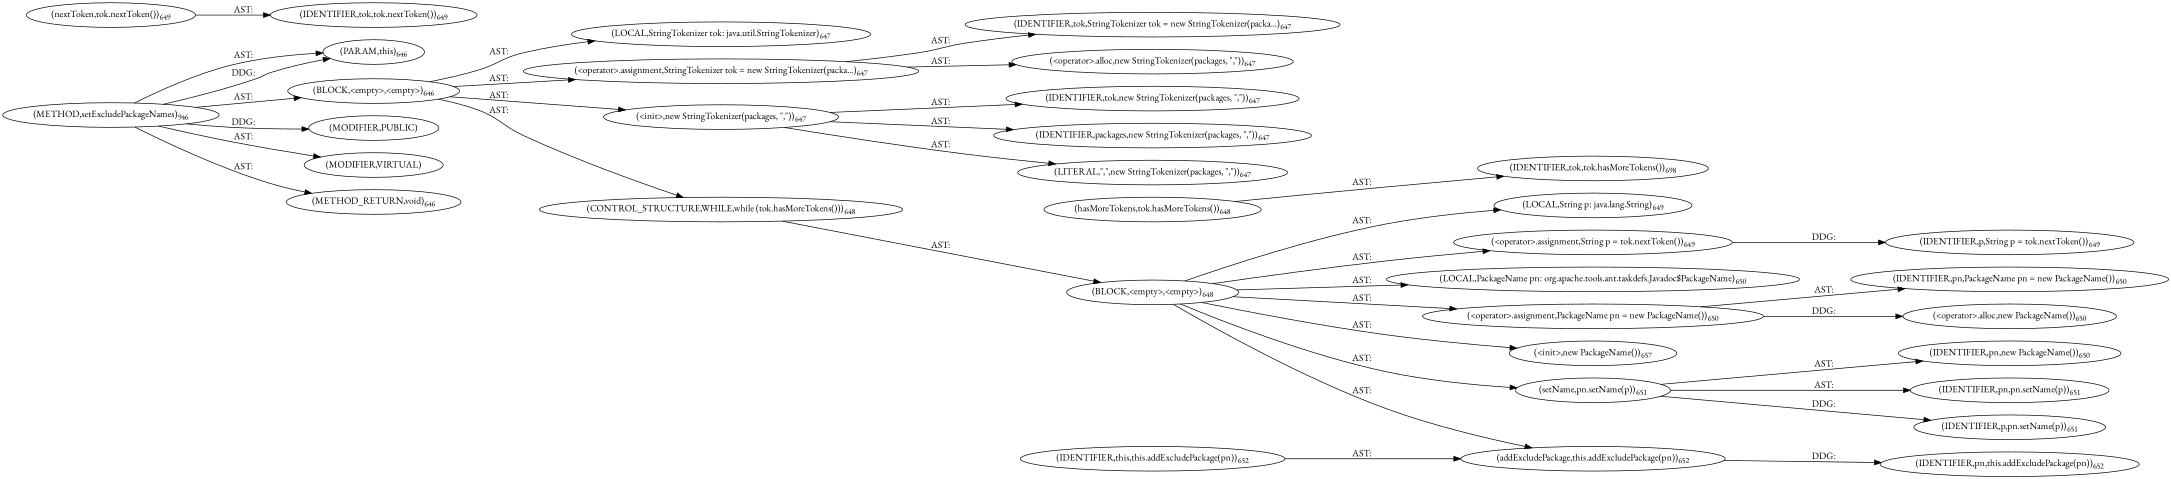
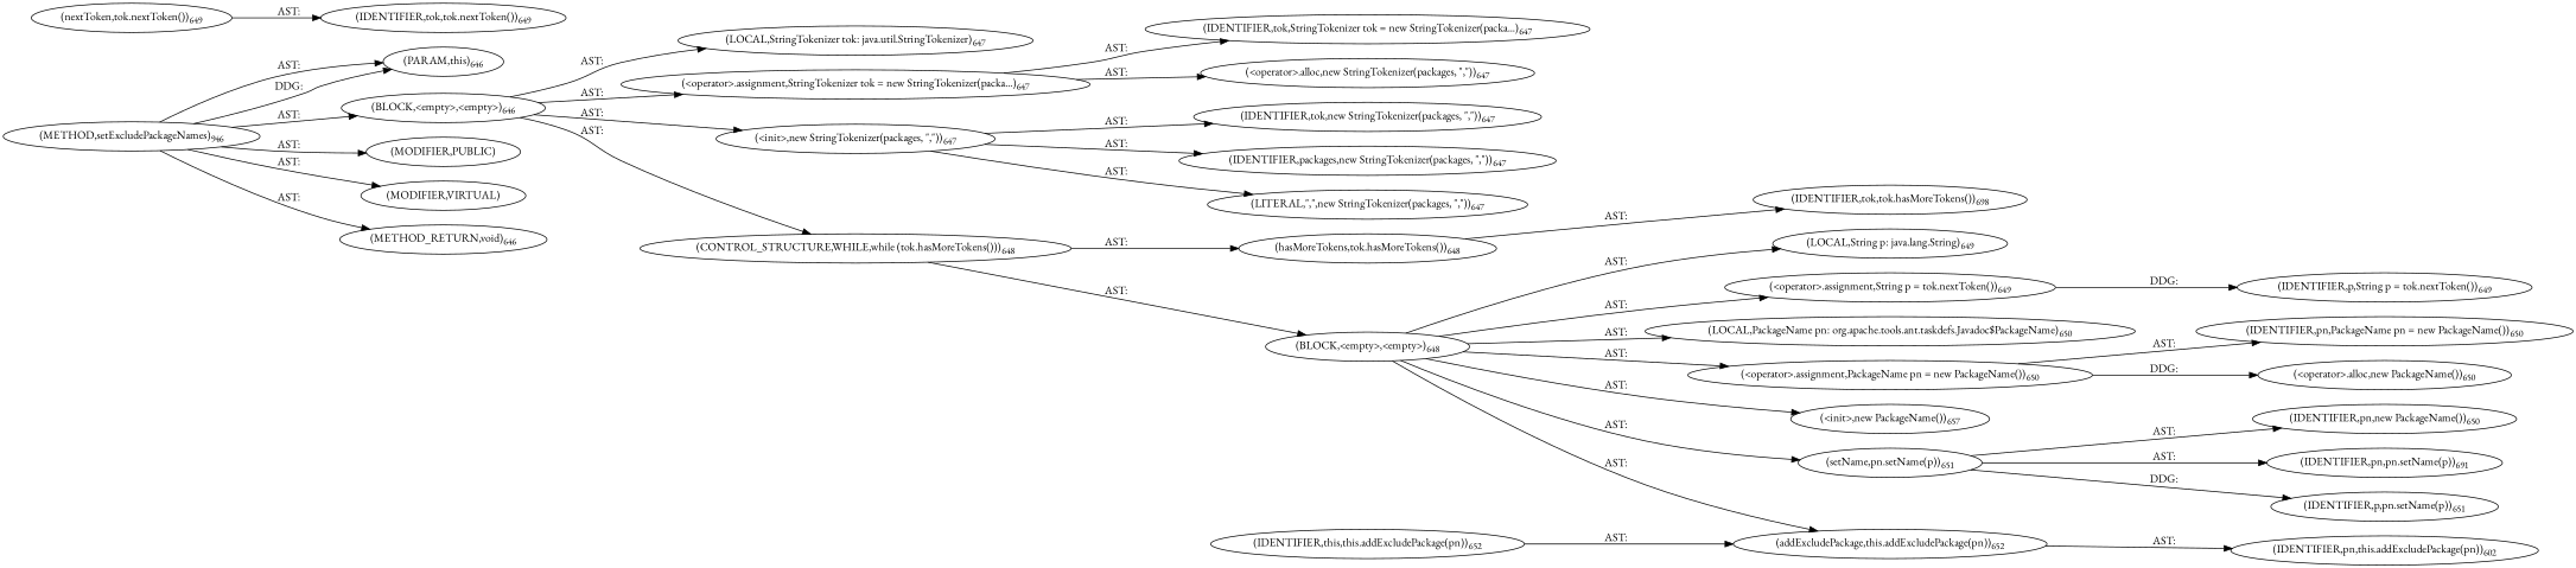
  digraph {
    fontname="EB Garamond"
    rankdir=LR
    node [fontname="EB Garamond"]
    edge [fontname="EB Garamond"]
    n1 [label=<(METHOD,setExcludePackageNames)<SUB>946</SUB>>]
    n2 [label=<(PARAM,this)<SUB>646</SUB>>]
    n3 [label=<(BLOCK,&lt;empty&gt;,&lt;empty&gt;)<SUB>646</SUB>>]
    n4 [label=<(MODIFIER,PUBLIC)>]
    n5 [label=<(MODIFIER,VIRTUAL)>]
    n6 [label=<(METHOD_RETURN,void)<SUB>646</SUB>>]
    n7 [label=<(LOCAL,StringTokenizer tok: java.util.StringTokenizer)<SUB>647</SUB>>]
    n8 [label=<(&lt;operator&gt;.assignment,StringTokenizer tok = new StringTokenizer(packa...)<SUB>647</SUB>>]
    n9 [label=<(&lt;init&gt;,new StringTokenizer(packages, &quot;,&quot;))<SUB>647</SUB>>]
    n10 [label=<(CONTROL_STRUCTURE,WHILE,while (tok.hasMoreTokens()))<SUB>648</SUB>>]
    n11 [label=<(IDENTIFIER,tok,StringTokenizer tok = new StringTokenizer(packa...)<SUB>647</SUB>>]
    n12 [label=<(&lt;operator&gt;.alloc,new StringTokenizer(packages, &quot;,&quot;))<SUB>647</SUB>>]
    n13 [label=<(IDENTIFIER,tok,new StringTokenizer(packages, &quot;,&quot;))<SUB>647</SUB>>]
    n14 [label=<(IDENTIFIER,packages,new StringTokenizer(packages, &quot;,&quot;))<SUB>647</SUB>>]
    n15 [label=<(LITERAL,&quot;,&quot;,new StringTokenizer(packages, &quot;,&quot;))<SUB>647</SUB>>]
    n16 [label=<(hasMoreTokens,tok.hasMoreTokens())<SUB>648</SUB>>]
    n17 [label=<(BLOCK,&lt;empty&gt;,&lt;empty&gt;)<SUB>648</SUB>>]
    n18 [label=<(IDENTIFIER,tok,tok.hasMoreTokens())<SUB>698</SUB>>]
    n19 [label=<(LOCAL,String p: java.lang.String)<SUB>649</SUB>>]
    n20 [label=<(&lt;operator&gt;.assignment,String p = tok.nextToken())<SUB>649</SUB>>]
    n21 [label=<(LOCAL,PackageName pn: org.apache.tools.ant.taskdefs.Javadoc$PackageName)<SUB>650</SUB>>]
    n22 [label=<(&lt;operator&gt;.assignment,PackageName pn = new PackageName())<SUB>650</SUB>>]
    n23 [label=<(&lt;init&gt;,new PackageName())<SUB>657</SUB>>]
    n24 [label=<(setName,pn.setName(p))<SUB>651</SUB>>]
    n25 [label=<(addExcludePackage,this.addExcludePackage(pn))<SUB>652</SUB>>]
    n26 [label=<(IDENTIFIER,p,String p = tok.nextToken())<SUB>649</SUB>>]
    n27 [label=<(IDENTIFIER,pn,PackageName pn = new PackageName())<SUB>650</SUB>>]
    n28 [label=<(&lt;operator&gt;.alloc,new PackageName())<SUB>650</SUB>>]
    n29 [label=<(IDENTIFIER,pn,new PackageName())<SUB>650</SUB>>]
-   n30 [label=<(IDENTIFIER,pn,pn.setName(p))<SUB>651</SUB>>]
+   n30 [label=<(IDENTIFIER,pn,pn.setName(p))<SUB>691</SUB>>]
    n31 [label=<(IDENTIFIER,p,pn.setName(p))<SUB>651</SUB>>]
-   n32 [label=<(IDENTIFIER,pn,this.addExcludePackage(pn))<SUB>652</SUB>>]
+   n32 [label=<(IDENTIFIER,pn,this.addExcludePackage(pn))<SUB>602</SUB>>]
    n33 [label=<(nextToken,tok.nextToken())<SUB>649</SUB>>]
    n34 [label=<(IDENTIFIER,tok,tok.nextToken())<SUB>649</SUB>>]
    n35 [label=<(IDENTIFIER,this,this.addExcludePackage(pn))<SUB>652</SUB>>]
    n1 -> n2 [label="AST: "]
    n1 -> n2 [label="DDG: "]
    n1 -> n3 [label="AST: "]
-   n1 -> n4 [label="DDG: "]
+   n1 -> n4 [label="AST: "]
    n1 -> n5 [label="AST: "]
    n1 -> n6 [label="AST: "]
    n3 -> n7 [label="AST: "]
    n3 -> n8 [label="AST: "]
    n3 -> n9 [label="AST: "]
    n3 -> n10 [label="AST: "]
    n8 -> n11 [label="AST: "]
    n8 -> n12 [label="AST: "]
    n9 -> n13 [label="AST: "]
    n9 -> n14 [label="AST: "]
    n9 -> n15 [label="AST: "]
+   n10 -> n16 [label="AST: "]
    n10 -> n17 [label="AST: "]
    n16 -> n18 [label="AST: "]
    n17 -> n19 [label="AST: "]
    n17 -> n20 [label="AST: "]
    n17 -> n21 [label="AST: "]
    n17 -> n22 [label="AST: "]
    n17 -> n23 [label="AST: "]
    n17 -> n24 [label="AST: "]
    n17 -> n25 [label="AST: "]
    n20 -> n26 [label="DDG: "]
    n22 -> n27 [label="AST: "]
    n22 -> n28 [label="DDG: "]
    n24 -> n29 [label="AST: "]
    n24 -> n30 [label="AST: "]
    n24 -> n31 [label="DDG: "]
-   n25 -> n32 [label="DDG: "]
+   n25 -> n32 [label="AST: "]
    n33 -> n34 [label="AST: "]
    n35 -> n25 [label="AST: "]
  }
